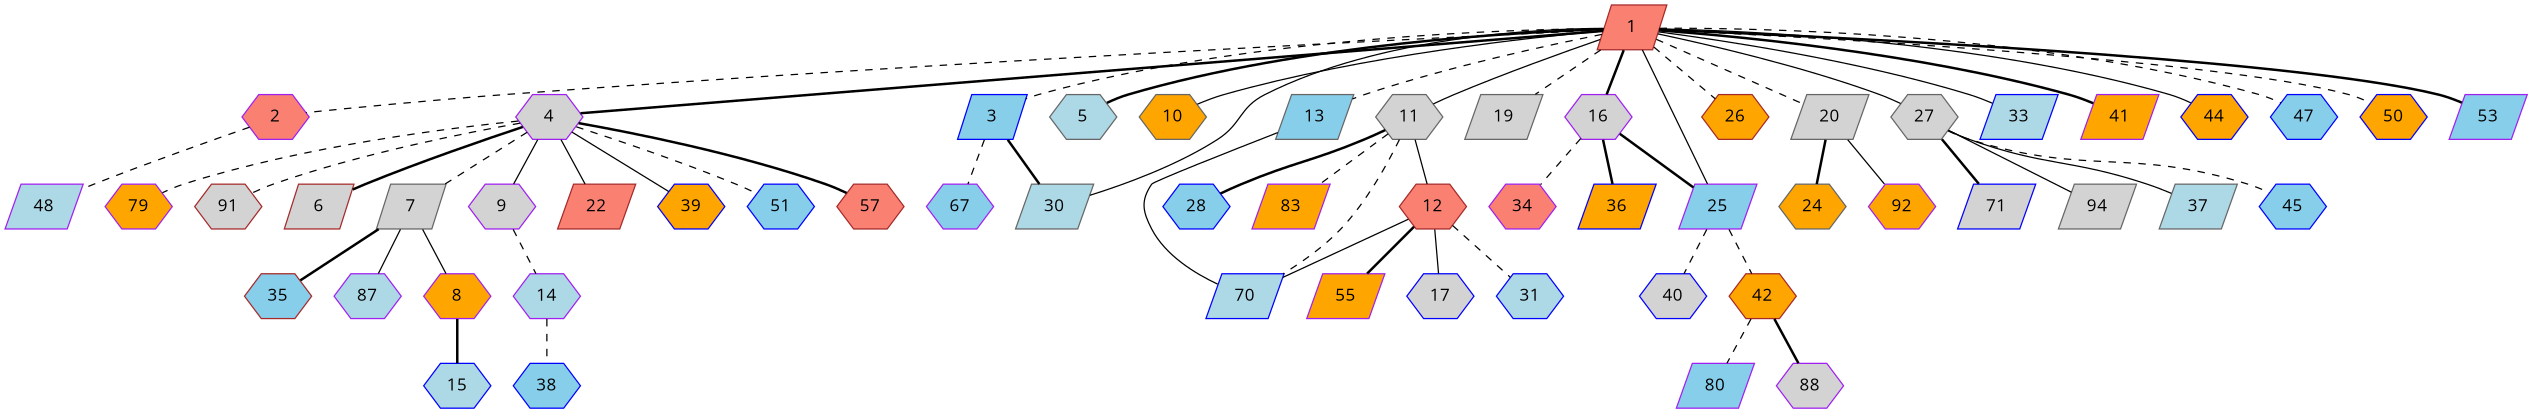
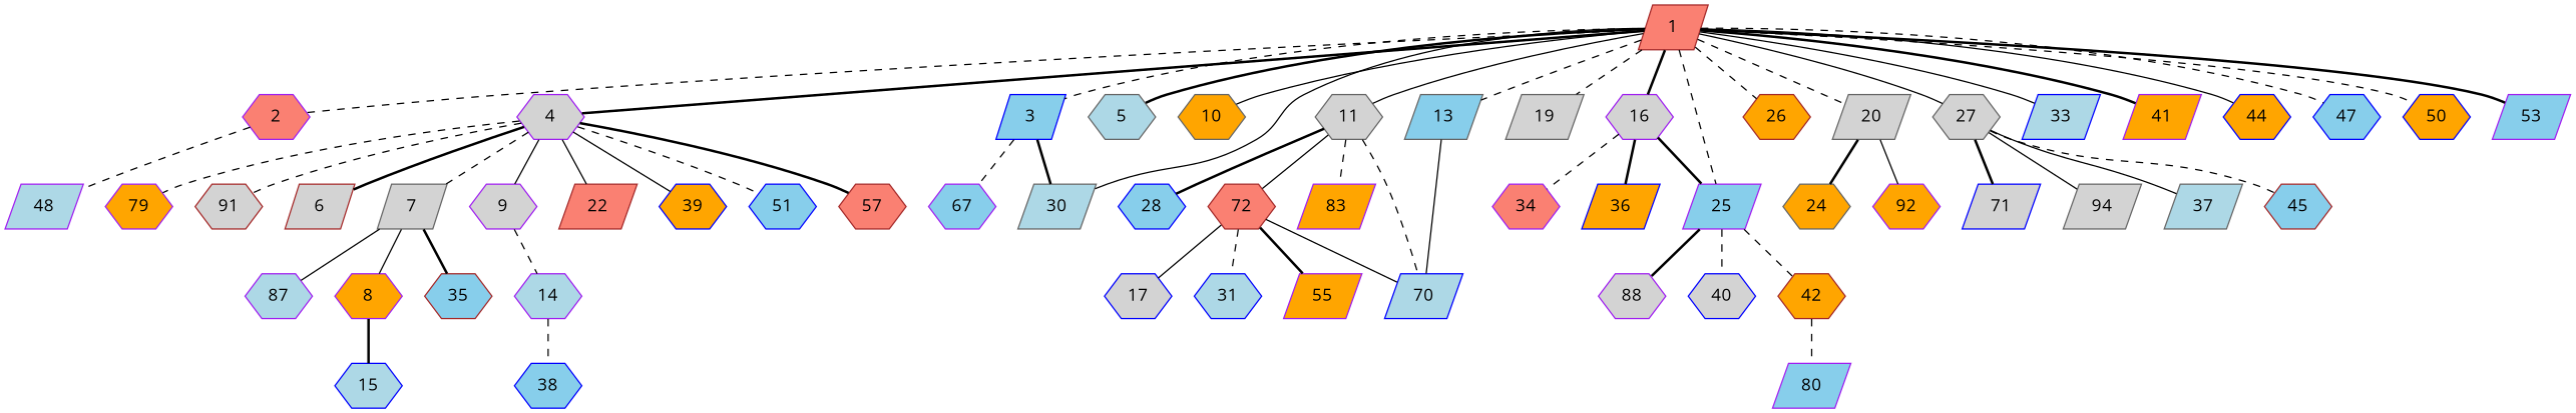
  graph {
    fontname="Open Sans"
    node [color=purple fillcolor=lightgrey fontname="Open Sans" shape=hexagon style=filled]
    edge [fontname="Open Sans" style=dashed]
    1 [color=brown fillcolor=salmon shape=parallelogram]
    2 [fillcolor=salmon]
    3 [color=blue fillcolor=skyblue shape=parallelogram]
    4
    5 [color=gray40 fillcolor=lightblue]
    10 [color=gray40 fillcolor=orange]
    11 [color=gray40 super="+46+21+56+23"]
    13 [color=gray40 fillcolor=skyblue shape=parallelogram super="+85+90+63"]
    16 [super="+32"]
    19 [color=gray40 shape=parallelogram]
    20 [color=gray40 shape=parallelogram]
    25 [fillcolor=skyblue shape=parallelogram super="+52+59+73+95"]
    26 [color=brown fillcolor=orange]
    27 [color=gray40]
    30 [color=gray40 fillcolor=lightblue shape=parallelogram super="+78"]
    33 [color=blue fillcolor=lightblue shape=parallelogram]
    41 [fillcolor=orange shape=parallelogram super="+76"]
    44 [color=blue fillcolor=orange]
    47 [color=blue fillcolor=skyblue]
    50 [color=blue fillcolor=orange super="+66"]
    53 [fillcolor=skyblue shape=parallelogram]
    48 [fillcolor=lightblue shape=parallelogram]
    67 [fillcolor=skyblue]
    6 [color=brown shape=parallelogram super="+14"]
    7 [color=gray40 shape=parallelogram]
    9
    22 [color=brown fillcolor=salmon shape=parallelogram]
    39 [color=blue fillcolor=orange]
    51 [color=blue fillcolor=skyblue]
    57 [color=brown fillcolor=salmon]
    79 [fillcolor=orange]
    91 [color=brown]
-   12 [color=brown fillcolor=salmon super="+29+81+49"]
+   12 [color=brown fillcolor=salmon super="+29+81+49" label=72]
    28 [color=blue fillcolor=skyblue super="+58+86"]
    70 [color=blue fillcolor=lightblue shape=parallelogram super="+74"]
    83 [fillcolor=orange shape=parallelogram]
    34 [fillcolor=salmon]
    36 [color=blue fillcolor=orange shape=parallelogram]
    24 [color=gray40 fillcolor=orange super="+64+61+93+43"]
    92 [fillcolor=orange]
    40 [color=blue]
    42 [color=brown fillcolor=orange super="+68"]
    37 [color=gray40 fillcolor=lightblue shape=parallelogram super="+72+54"]
-   45 [color=blue fillcolor=skyblue]
+   45 [color=brown fillcolor=skyblue]
    71 [color=blue shape=parallelogram]
    94 [color=gray40 shape=parallelogram]
    8 [fillcolor=orange super="+77+62+69+75"]
    35 [color=brown fillcolor=skyblue]
    87 [fillcolor=lightblue]
    n50 [fillcolor=lightblue label=14]
    15 [color=blue fillcolor=lightblue]
    38 [color=blue fillcolor=skyblue]
    17 [color=blue]
    31 [color=blue fillcolor=lightblue]
    55 [fillcolor=orange shape=parallelogram]
    80 [fillcolor=skyblue shape=parallelogram]
    88
    1 -- 2
    1 -- 3
    1 -- 4 [style=bold]
    1 -- 5 [style=bold]
    1 -- 10 [style=solid]
    1 -- 11 [style=solid]
    1 -- 13
    1 -- 16 [style=bold]
    1 -- 19
    1 -- 20
-   1 -- 25 [style=solid]
+   1 -- 25
    1 -- 26
    1 -- 27 [style=solid]
    1 -- 30 [style=solid]
    1 -- 33 [style=solid]
    1 -- 41 [style=bold]
    1 -- 44 [style=solid]
    1 -- 47
    1 -- 50
    1 -- 53 [style=bold]
    2 -- 48
    3 -- 30 [style=bold]
    3 -- 67
    4 -- 6 [style=bold]
    4 -- 7
    4 -- 9 [style=solid]
    4 -- 22 [style=solid]
    4 -- 39 [style=solid]
    4 -- 51
    4 -- 57 [style=bold]
    4 -- 79
    4 -- 91
    11 -- 12 [style=solid]
    11 -- 28 [style=bold]
    11 -- 70
    11 -- 83
    13 -- 70 [style=solid]
    16 -- 25 [style=bold]
    16 -- 34
    16 -- 36 [style=bold]
    20 -- 24 [style=bold]
    20 -- 92 [style=solid]
    25 -- 40
    25 -- 42
    27 -- 37 [style=solid]
    27 -- 45
    27 -- 71 [style=bold]
    27 -- 94 [style=solid]
    7 -- 8 [style=solid]
    7 -- 35 [style=bold]
    7 -- 87 [style=solid]
    9 -- n50
    12 -- 70 [style=solid]
    12 -- 17 [style=solid]
    12 -- 31
    12 -- 55 [style=bold]
    42 -- 80
-   42 -- 88 [style=bold]
+   25 -- 88 [style=bold]
    8 -- 15 [style=bold]
    n50 -- 38
  }
